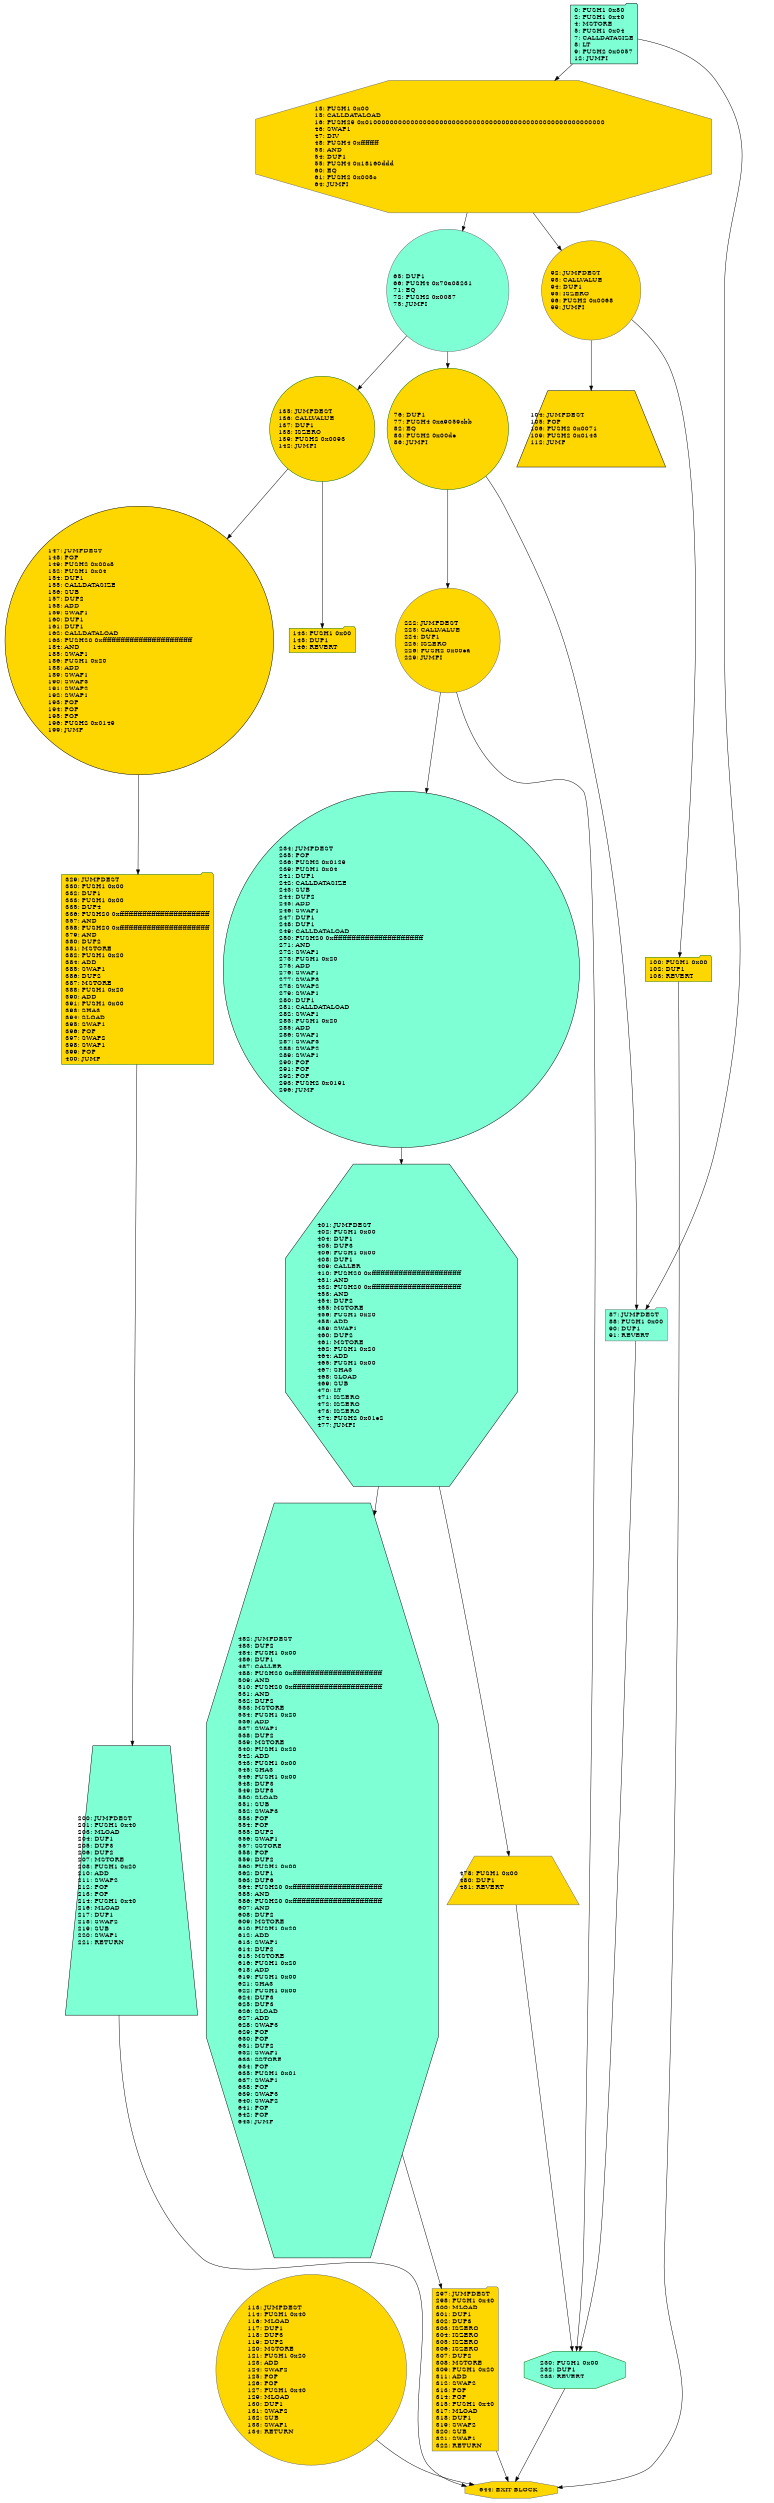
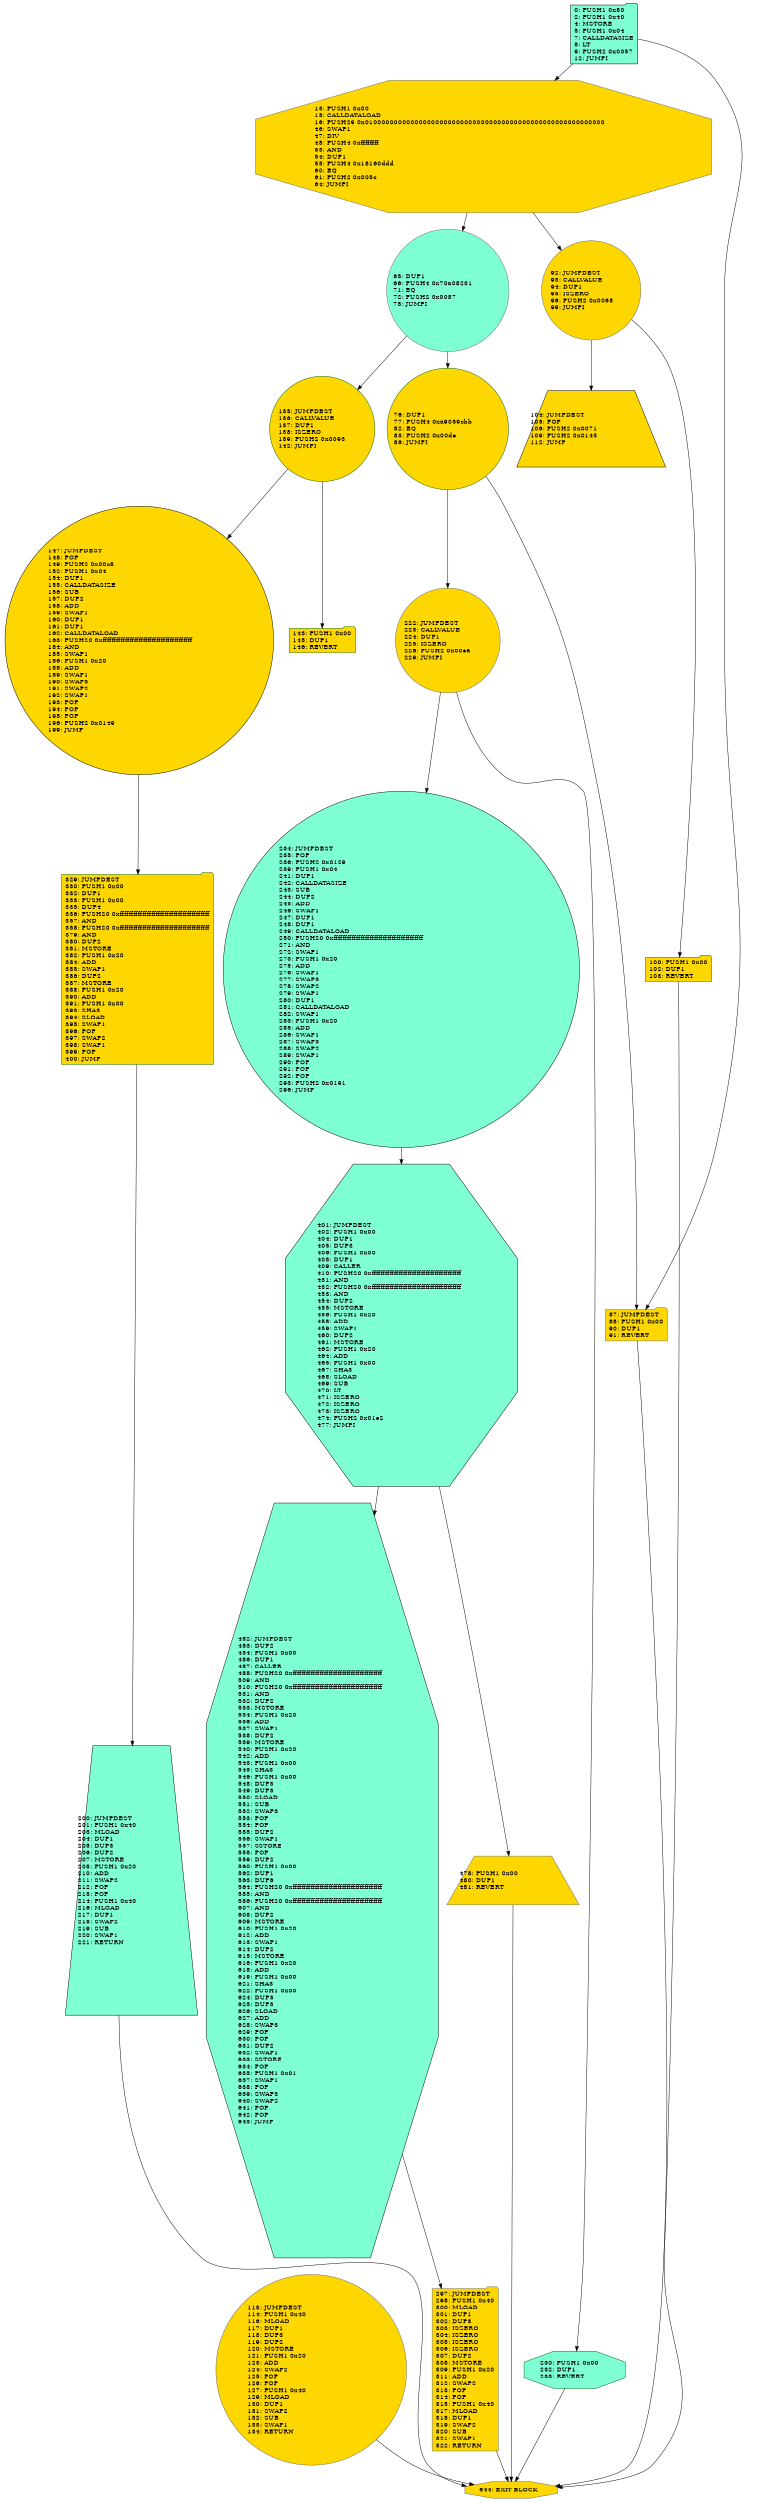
  digraph {
    fontname="DejaVu Serif"
    rankdir=UD
    node [color=gray40 fillcolor=gold fontcolor=black fontname="DejaVu Serif" shape=circle style=filled]
    edge [fontname="DejaVu Serif"]
    n1 [label="113: JUMPDEST\l114: PUSH1 0x40\l116: MLOAD\l117: DUP1\l118: DUP3\l119: DUP2\l120: MSTORE\l121: PUSH1 0x20\l123: ADD\l124: SWAP2\l125: POP\l126: POP\l127: PUSH1 0x40\l129: MLOAD\l130: DUP1\l131: SWAP2\l132: SUB\l133: SWAP1\l134: RETURN\l"]
    n2 [label="644: EXIT BLOCK\l" shape=octagon]
    n3 [fillcolor=aquamarine label="65: DUP1\l66: PUSH4 0x70a08231\l71: EQ\l72: PUSH2 0x0087\l75: JUMPI\l"]
    n4 [color=darkgreen label="135: JUMPDEST\l136: CALLVALUE\l137: DUP1\l138: ISZERO\l139: PUSH2 0x0093\l142: JUMPI\l"]
    n5 [color=darkgreen label="76: DUP1\l77: PUSH4 0xa9059cbb\l82: EQ\l83: PUSH2 0x00de\l86: JUMPI\l"]
    n6 [color=black label="147: JUMPDEST\l148: POP\l149: PUSH2 0x00c8\l152: PUSH1 0x04\l154: DUP1\l155: CALLDATASIZE\l156: SUB\l157: DUP2\l158: ADD\l159: SWAP1\l160: DUP1\l161: DUP1\l162: CALLDATALOAD\l163: PUSH20 0xffffffffffffffffffffffffffffffffffffffff\l184: AND\l185: SWAP1\l186: PUSH1 0x20\l188: ADD\l189: SWAP1\l190: SWAP3\l191: SWAP2\l192: SWAP1\l193: POP\l194: POP\l195: POP\l196: PUSH2 0x0149\l199: JUMP\l"]
    n7 [color=darkgreen label="143: PUSH1 0x00\l145: DUP1\l146: REVERT\l" shape=folder]
-   n8 [fillcolor=aquamarine label="87: JUMPDEST\l88: PUSH1 0x00\l90: DUP1\l91: REVERT\l" shape=folder]
+   n8 [label="87: JUMPDEST\l88: PUSH1 0x00\l90: DUP1\l91: REVERT\l" shape=folder]
    n9 [label="222: JUMPDEST\l223: CALLVALUE\l224: DUP1\l225: ISZERO\l226: PUSH2 0x00ea\l229: JUMPI\l"]
    n10 [color=darkgreen label="100: PUSH1 0x00\l102: DUP1\l103: REVERT\l" shape=folder]
    n11 [color=darkgreen fillcolor=aquamarine label="230: PUSH1 0x00\l232: DUP1\l233: REVERT\l" shape=octagon]
    n12 [color=black fillcolor=aquamarine label="482: JUMPDEST\l483: DUP2\l484: PUSH1 0x00\l486: DUP1\l487: CALLER\l488: PUSH20 0xffffffffffffffffffffffffffffffffffffffff\l509: AND\l510: PUSH20 0xffffffffffffffffffffffffffffffffffffffff\l531: AND\l532: DUP2\l533: MSTORE\l534: PUSH1 0x20\l536: ADD\l537: SWAP1\l538: DUP2\l539: MSTORE\l540: PUSH1 0x20\l542: ADD\l543: PUSH1 0x00\l545: SHA3\l546: PUSH1 0x00\l548: DUP3\l549: DUP3\l550: SLOAD\l551: SUB\l552: SWAP3\l553: POP\l554: POP\l555: DUP2\l556: SWAP1\l557: SSTORE\l558: POP\l559: DUP2\l560: PUSH1 0x00\l562: DUP1\l563: DUP6\l564: PUSH20 0xffffffffffffffffffffffffffffffffffffffff\l585: AND\l586: PUSH20 0xffffffffffffffffffffffffffffffffffffffff\l607: AND\l608: DUP2\l609: MSTORE\l610: PUSH1 0x20\l612: ADD\l613: SWAP1\l614: DUP2\l615: MSTORE\l616: PUSH1 0x20\l618: ADD\l619: PUSH1 0x00\l621: SHA3\l622: PUSH1 0x00\l624: DUP3\l625: DUP3\l626: SLOAD\l627: ADD\l628: SWAP3\l629: POP\l630: POP\l631: DUP2\l632: SWAP1\l633: SSTORE\l634: POP\l635: PUSH1 0x01\l637: SWAP1\l638: POP\l639: SWAP3\l640: SWAP2\l641: POP\l642: POP\l643: JUMP\l" shape=octagon]
    n13 [label="297: JUMPDEST\l298: PUSH1 0x40\l300: MLOAD\l301: DUP1\l302: DUP3\l303: ISZERO\l304: ISZERO\l305: ISZERO\l306: ISZERO\l307: DUP2\l308: MSTORE\l309: PUSH1 0x20\l311: ADD\l312: SWAP2\l313: POP\l314: POP\l315: PUSH1 0x40\l317: MLOAD\l318: DUP1\l319: SWAP2\l320: SUB\l321: SWAP1\l322: RETURN\l" shape=folder]
    n14 [color=darkgreen label="329: JUMPDEST\l330: PUSH1 0x00\l332: DUP1\l333: PUSH1 0x00\l335: DUP4\l336: PUSH20 0xffffffffffffffffffffffffffffffffffffffff\l357: AND\l358: PUSH20 0xffffffffffffffffffffffffffffffffffffffff\l379: AND\l380: DUP2\l381: MSTORE\l382: PUSH1 0x20\l384: ADD\l385: SWAP1\l386: DUP2\l387: MSTORE\l388: PUSH1 0x20\l390: ADD\l391: PUSH1 0x00\l393: SHA3\l394: SLOAD\l395: SWAP1\l396: POP\l397: SWAP2\l398: SWAP1\l399: POP\l400: JUMP\l" shape=folder]
    n15 [color=black fillcolor=aquamarine label="200: JUMPDEST\l201: PUSH1 0x40\l203: MLOAD\l204: DUP1\l205: DUP3\l206: DUP2\l207: MSTORE\l208: PUSH1 0x20\l210: ADD\l211: SWAP2\l212: POP\l213: POP\l214: PUSH1 0x40\l216: MLOAD\l217: DUP1\l218: SWAP2\l219: SUB\l220: SWAP1\l221: RETURN\l" shape=trapezium]
    n16 [color=black fillcolor=aquamarine label="401: JUMPDEST\l402: PUSH1 0x00\l404: DUP1\l405: DUP3\l406: PUSH1 0x00\l408: DUP1\l409: CALLER\l410: PUSH20 0xffffffffffffffffffffffffffffffffffffffff\l431: AND\l432: PUSH20 0xffffffffffffffffffffffffffffffffffffffff\l453: AND\l454: DUP2\l455: MSTORE\l456: PUSH1 0x20\l458: ADD\l459: SWAP1\l460: DUP2\l461: MSTORE\l462: PUSH1 0x20\l464: ADD\l465: PUSH1 0x00\l467: SHA3\l468: SLOAD\l469: SUB\l470: LT\l471: ISZERO\l472: ISZERO\l473: ISZERO\l474: PUSH2 0x01e2\l477: JUMPI\l" shape=octagon]
    n17 [label="478: PUSH1 0x00\l480: DUP1\l481: REVERT\l" shape=trapezium]
    n18 [color=black fillcolor=aquamarine label="234: JUMPDEST\l235: POP\l236: PUSH2 0x0129\l239: PUSH1 0x04\l241: DUP1\l242: CALLDATASIZE\l243: SUB\l244: DUP2\l245: ADD\l246: SWAP1\l247: DUP1\l248: DUP1\l249: CALLDATALOAD\l250: PUSH20 0xffffffffffffffffffffffffffffffffffffffff\l271: AND\l272: SWAP1\l273: PUSH1 0x20\l275: ADD\l276: SWAP1\l277: SWAP3\l278: SWAP2\l279: SWAP1\l280: DUP1\l281: CALLDATALOAD\l282: SWAP1\l283: PUSH1 0x20\l285: ADD\l286: SWAP1\l287: SWAP3\l288: SWAP2\l289: SWAP1\l290: POP\l291: POP\l292: POP\l293: PUSH2 0x0191\l296: JUMP\l"]
    n19 [color=black label="104: JUMPDEST\l105: POP\l106: PUSH2 0x0071\l109: PUSH2 0x0143\l112: JUMP\l" shape=trapezium]
    n20 [label="13: PUSH1 0x00\l15: CALLDATALOAD\l16: PUSH29 0x0100000000000000000000000000000000000000000000000000000000\l46: SWAP1\l47: DIV\l48: PUSH4 0xffffffff\l53: AND\l54: DUP1\l55: PUSH4 0x18160ddd\l60: EQ\l61: PUSH2 0x005c\l64: JUMPI\l" shape=octagon]
    n21 [label="92: JUMPDEST\l93: CALLVALUE\l94: DUP1\l95: ISZERO\l96: PUSH2 0x0068\l99: JUMPI\l"]
    n22 [color=black fillcolor=aquamarine label="0: PUSH1 0x80\l2: PUSH1 0x40\l4: MSTORE\l5: PUSH1 0x04\l7: CALLDATASIZE\l8: LT\l9: PUSH2 0x0057\l12: JUMPI\l" shape=folder]
    n1 -> n2
    n3 -> n4
    n3 -> n5
    n4 -> n6
    n4 -> n7
    n5 -> n8
    n5 -> n9
    n6 -> n14
-   n8 -> n11
+   n8 -> n2
    n9 -> n11
    n9 -> n18
    n10 -> n2
    n11 -> n2
    n12 -> n13
    n13 -> n2
    n14 -> n15
    n15 -> n2
    n16 -> n12
    n16 -> n17
-   n17 -> n11
+   n17 -> n2
    n18 -> n16
    n20 -> n3
    n20 -> n21
    n21 -> n10
    n21 -> n19
    n22 -> n8
    n22 -> n20
  }
